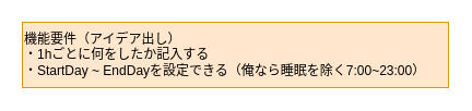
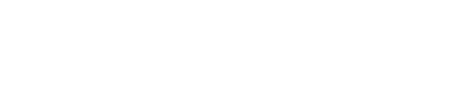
  <mxCell id="0" />
  <mxCell id="1" parent="0" />
- <mxCell id="2" value="機能要件（アイデア出し）&lt;br&gt;・1hごとに何をしたか記入する&lt;br&gt;・StartDay ~ EndDayを設定できる（俺なら睡眠を除く7:00~23:00）" style="text;html=1;align=left;verticalAlign=middle;resizable=0;points=[];autosize=1;strokeColor=#d79b00;fillColor=#ffe6cc;" vertex="1" parent="1"><mxGeometry x="20" y="20" width="390" height="60" as="geometry" /></mxCell>
